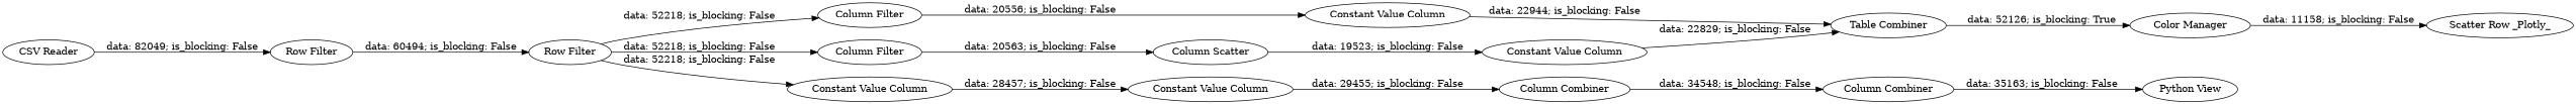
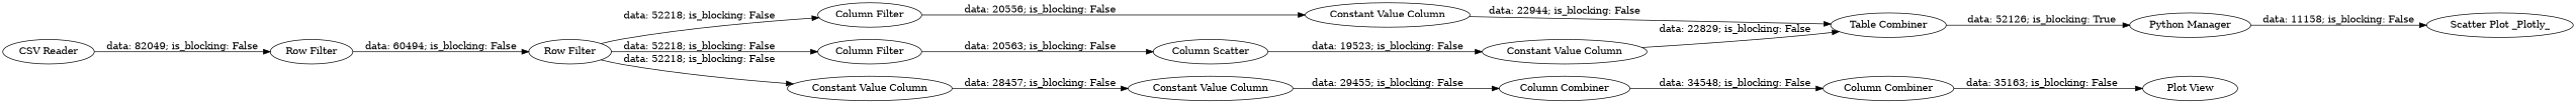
  digraph {
    rankdir=LR
    n1 [label="Column Filter"]
    n2 [label="Constant Value Column"]
    n3 [label="Table Combiner"]
    n4 [label="Column Filter"]
    n5 [label="Column Scatter"]
    n6 [label="Constant Value Column"]
    n7 [label="Constant Value Column"]
    n8 [label="Column Combiner"]
    n9 [label="Column Combiner"]
-   n10 [label="Python View"]
+   n10 [label="Plot View"]
    n11 [label="CSV Reader"]
    n12 [label="Row Filter"]
    n13 [label="Row Filter"]
    n14 [label="Constant Value Column"]
-   n15 [label="Color Manager"]
-   n16 [label="Scatter Row _Plotly_"]
+   n15 [label="Python Manager"]
+   n16 [label="Scatter Plot _Plotly_"]
    n1 -> n2 [label="data: 20556; is_blocking: False"]
    n2 -> n3 [label="data: 22944; is_blocking: False"]
    n3 -> n15 [label="data: 52126; is_blocking: True"]
    n4 -> n5 [label="data: 20563; is_blocking: False"]
    n5 -> n6 [label="data: 19523; is_blocking: False"]
    n6 -> n3 [label="data: 22829; is_blocking: False"]
    n7 -> n8 [label="data: 29455; is_blocking: False"]
    n8 -> n9 [label="data: 34548; is_blocking: False"]
    n9 -> n10 [label="data: 35163; is_blocking: False"]
    n11 -> n12 [label="data: 82049; is_blocking: False"]
    n12 -> n13 [label="data: 60494; is_blocking: False"]
    n13 -> n1 [label="data: 52218; is_blocking: False"]
    n13 -> n4 [label="data: 52218; is_blocking: False"]
    n13 -> n14 [label="data: 52218; is_blocking: False"]
    n14 -> n7 [label="data: 28457; is_blocking: False"]
    n15 -> n16 [label="data: 11158; is_blocking: False"]
  }
